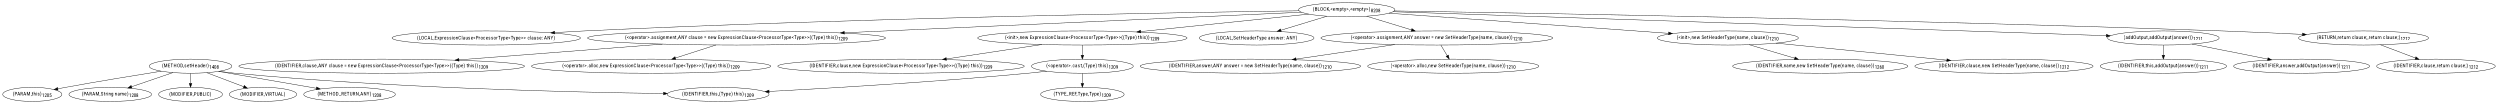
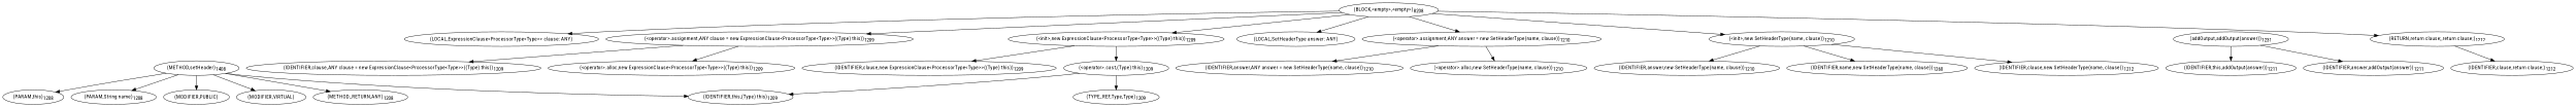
  digraph {
    fontname="Roboto Condensed"
    node [fontname="Roboto Condensed"]
    edge [fontname="Roboto Condensed"]
    n1 [label=<(METHOD,setHeader)<SUB>1408</SUB>>]
-   n2 [label=<(PARAM,this)<SUB>1205</SUB>>]
+   n2 [label=<(PARAM,this)<SUB>1208</SUB>>]
    n3 [label=<(PARAM,String name)<SUB>1208</SUB>>]
    n4 [label=<(MODIFIER,PUBLIC)>]
    n5 [label=<(MODIFIER,VIRTUAL)>]
    n6 [label=<(METHOD_RETURN,ANY)<SUB>1208</SUB>>]
    n7 [label=<(IDENTIFIER,this,(Type) this)<SUB>1209</SUB>>]
    n8 [label=<(BLOCK,&lt;empty&gt;,&lt;empty&gt;)<SUB>8208</SUB>>]
    n9 [label=<(LOCAL,ExpressionClause&lt;ProcessorType&lt;Type&gt;&gt; clause: ANY)>]
    n10 [label=<(&lt;operator&gt;.assignment,ANY clause = new ExpressionClause&lt;ProcessorType&lt;Type&gt;&gt;((Type) this))<SUB>1209</SUB>>]
    n11 [label=<(&lt;init&gt;,new ExpressionClause&lt;ProcessorType&lt;Type&gt;&gt;((Type) this))<SUB>1209</SUB>>]
    n12 [label=<(LOCAL,SetHeaderType answer: ANY)>]
    n13 [label=<(&lt;operator&gt;.assignment,ANY answer = new SetHeaderType(name, clause))<SUB>1210</SUB>>]
    n14 [label=<(&lt;init&gt;,new SetHeaderType(name, clause))<SUB>1210</SUB>>]
-   n15 [label=<(addOutput,addOutput(answer))<SUB>1211</SUB>>]
+   n15 [label=<(addOutput,addOutput(answer))<SUB>1231</SUB>>]
    n16 [label=<(RETURN,return clause;,return clause;)<SUB>1212</SUB>>]
    n17 [label=<(IDENTIFIER,clause,ANY clause = new ExpressionClause&lt;ProcessorType&lt;Type&gt;&gt;((Type) this))<SUB>1209</SUB>>]
    n18 [label=<(&lt;operator&gt;.alloc,new ExpressionClause&lt;ProcessorType&lt;Type&gt;&gt;((Type) this))<SUB>1209</SUB>>]
    n19 [label=<(IDENTIFIER,clause,new ExpressionClause&lt;ProcessorType&lt;Type&gt;&gt;((Type) this))<SUB>1209</SUB>>]
    n20 [label=<(&lt;operator&gt;.cast,(Type) this)<SUB>1209</SUB>>]
    n21 [label=<(IDENTIFIER,answer,ANY answer = new SetHeaderType(name, clause))<SUB>1210</SUB>>]
    n22 [label=<(&lt;operator&gt;.alloc,new SetHeaderType(name, clause))<SUB>1210</SUB>>]
+   n23 [label=<(IDENTIFIER,answer,new SetHeaderType(name, clause))<SUB>1210</SUB>>]
    n24 [label=<(IDENTIFIER,name,new SetHeaderType(name, clause))<SUB>1260</SUB>>]
    n25 [label=<(IDENTIFIER,clause,new SetHeaderType(name, clause))<SUB>1212</SUB>>]
    n26 [label=<(IDENTIFIER,this,addOutput(answer))<SUB>1211</SUB>>]
    n27 [label=<(IDENTIFIER,answer,addOutput(answer))<SUB>1211</SUB>>]
    n28 [label=<(IDENTIFIER,clause,return clause;)<SUB>1212</SUB>>]
    n29 [label=<(TYPE_REF,Type,Type)<SUB>1209</SUB>>]
    n1 -> n2
    n1 -> n3
    n1 -> n4
    n1 -> n5
    n1 -> n6
    n1 -> n7
    n8 -> n9
    n8 -> n10
    n8 -> n11
    n8 -> n12
    n8 -> n13
    n8 -> n14
-   n8 -> n15
    n8 -> n16
    n10 -> n17
    n10 -> n18
    n11 -> n19
    n11 -> n20
    n13 -> n21
    n13 -> n22
+   n14 -> n23
    n14 -> n24
    n14 -> n25
    n15 -> n26
    n15 -> n27
    n16 -> n28
    n20 -> n7
    n20 -> n29
  }
